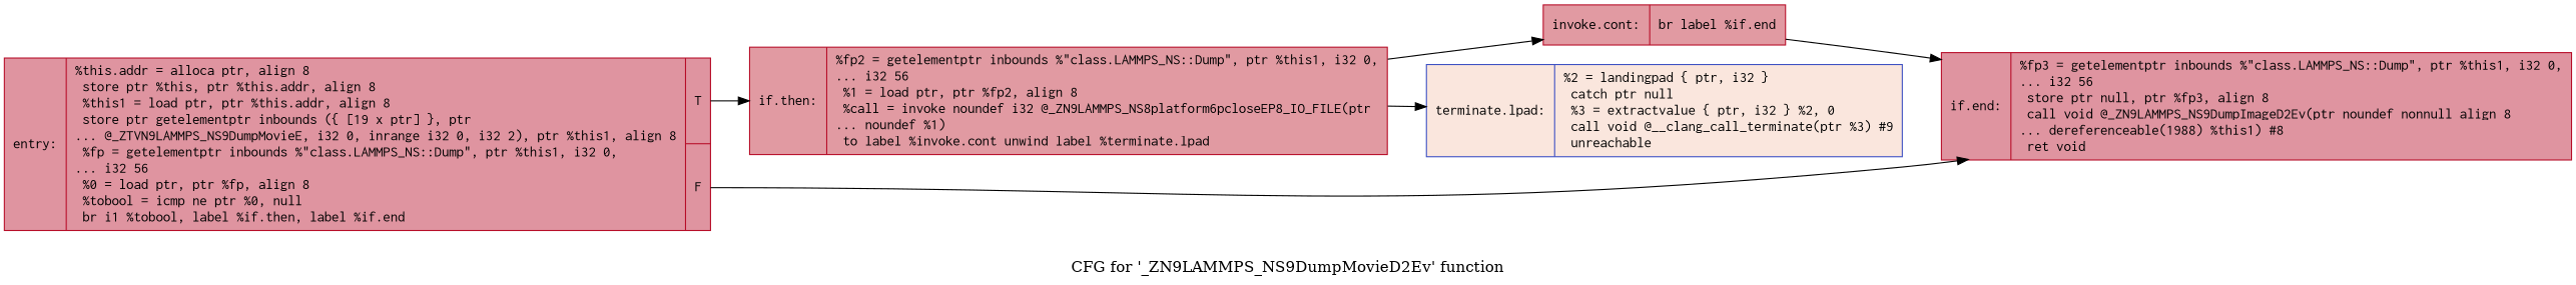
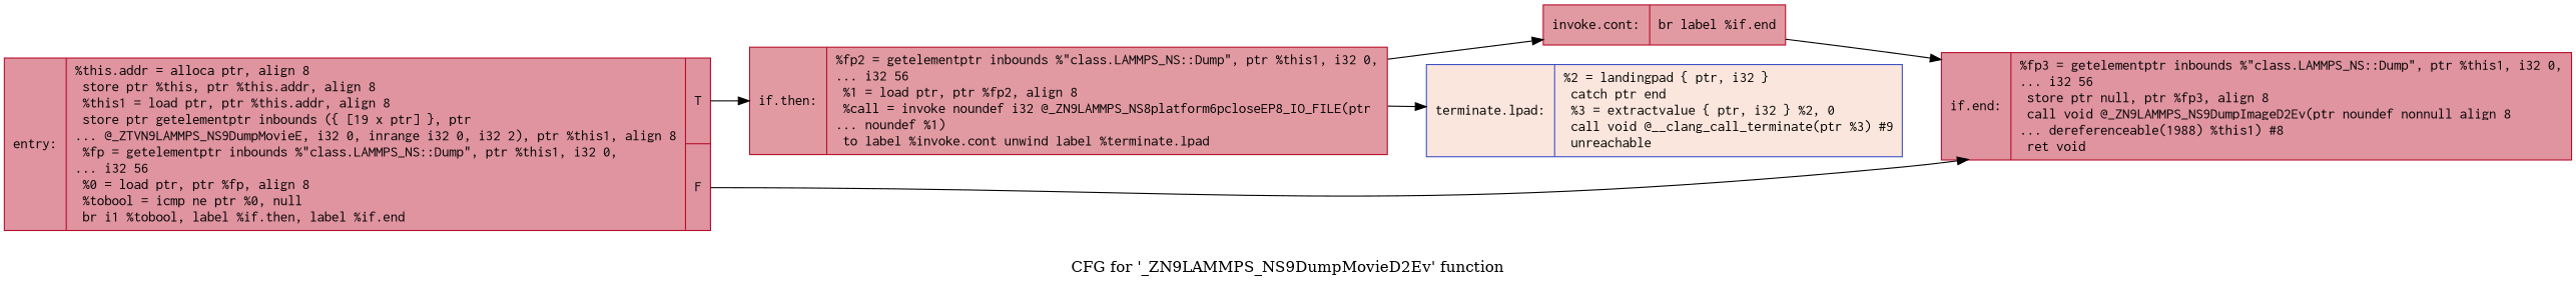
  digraph {
    label="CFG for '_ZN9LAMMPS_NS9DumpMovieD2Ev' function"
    rankdir=LR
    node [color="#b70d28ff" fillcolor="#b70d2870" fontname=Courier shape=record style=filled]
    n1 [label="{entry:\l|  %this.addr = alloca ptr, align 8\l  store ptr %this, ptr %this.addr, align 8\l  %this1 = load ptr, ptr %this.addr, align 8\l  store ptr getelementptr inbounds (\{ [19 x ptr] \}, ptr\l... @_ZTVN9LAMMPS_NS9DumpMovieE, i32 0, inrange i32 0, i32 2), ptr %this1, align 8\l  %fp = getelementptr inbounds %\"class.LAMMPS_NS::Dump\", ptr %this1, i32 0,\l... i32 56\l  %0 = load ptr, ptr %fp, align 8\l  %tobool = icmp ne ptr %0, null\l  br i1 %tobool, label %if.then, label %if.end\l|{<s0>T|<s1>F}}"]
    n2 [fillcolor="#bb1b2c70" label="{if.then:\l|  %fp2 = getelementptr inbounds %\"class.LAMMPS_NS::Dump\", ptr %this1, i32 0,\l... i32 56\l  %1 = load ptr, ptr %fp2, align 8\l  %call = invoke noundef i32 @_ZN9LAMMPS_NS8platform6pcloseEP8_IO_FILE(ptr\l... noundef %1)\l          to label %invoke.cont unwind label %terminate.lpad\l}"]
    n3 [label="{if.end:\l|  %fp3 = getelementptr inbounds %\"class.LAMMPS_NS::Dump\", ptr %this1, i32 0,\l... i32 56\l  store ptr null, ptr %fp3, align 8\l  call void @_ZN9LAMMPS_NS9DumpImageD2Ev(ptr noundef nonnull align 8\l... dereferenceable(1988) %this1) #8\l  ret void\l}"]
    n4 [fillcolor="#bb1b2c70" label="{invoke.cont:\l|  br label %if.end\l}"]
-   n5 [color="#3d50c3ff" fillcolor="#f3c7b170" label="{terminate.lpad:\l|  %2 = landingpad \{ ptr, i32 \}\l          catch ptr null\l  %3 = extractvalue \{ ptr, i32 \} %2, 0\l  call void @__clang_call_terminate(ptr %3) #9\l  unreachable\l}"]
+   n5 [color="#3d50c3ff" fillcolor="#f3c7b170" label="{terminate.lpad:\l|  %2 = landingpad \{ ptr, i32 \}\l          catch ptr end\l  %3 = extractvalue \{ ptr, i32 \} %2, 0\l  call void @__clang_call_terminate(ptr %3) #9\l  unreachable\l}"]
    n1 -> n2 [tailport=s0]
    n1 -> n3 [tailport=s1]
    n2 -> n4
    n2 -> n5
    n4 -> n3
  }
